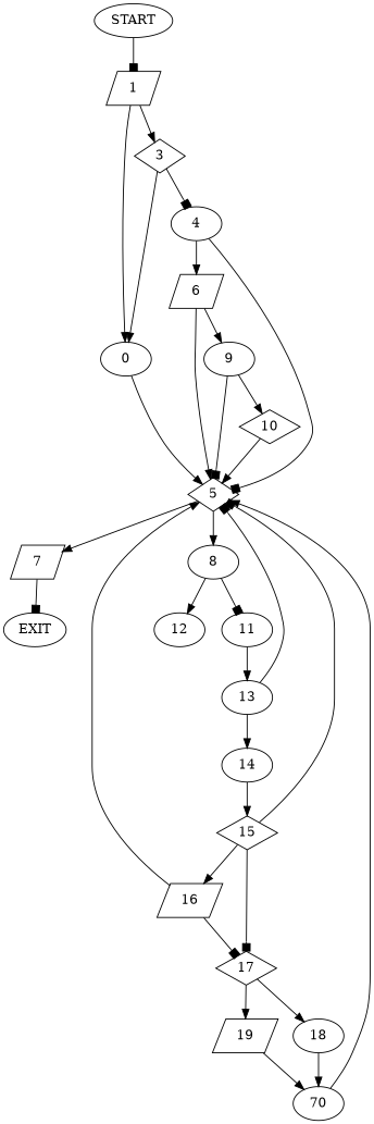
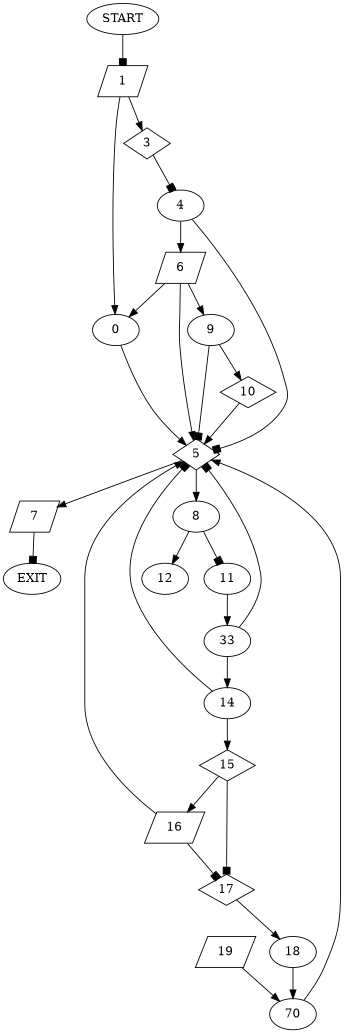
  digraph {
    node [shape=ellipse]
    edge [arrowhead=normal]
    n1 [label=START]
    1 [shape=parallelogram]
    n3 [label=0]
    3 [shape=diamond]
    n5 [label=EXIT]
    5 [shape=diamond]
    4
    7 [shape=parallelogram]
    8
    6 [shape=parallelogram]
    9
    11
    12
    10 [shape=diamond]
-   13
+   13 [label=33]
    14
    15 [shape=diamond]
    16 [shape=parallelogram]
    17 [shape=diamond]
    18
    19 [shape=parallelogram]
    n22 [label=70]
    n1 -> 1 [arrowhead=box]
    1 -> n3
    1 -> 3
    n3 -> 5
-   3 -> n3
+   6 -> n3
    3 -> 4 [arrowhead=box]
    5 -> 7
    5 -> 8
    4 -> 5 [arrowhead=box]
    4 -> 6
    7 -> n5 [arrowhead=box]
    8 -> 11 [arrowhead=box]
    8 -> 12
    6 -> 5
    6 -> 9
    9 -> 5 [arrowhead=box]
    9 -> 10
    11 -> 13
    10 -> 5
    13 -> 5 [arrowhead=box]
    13 -> 14
-   15 -> 5 [arrowhead=box]
+   14 -> 5 [arrowhead=box]
    14 -> 15
    15 -> 16
    15 -> 17 [arrowhead=box]
    16 -> 5
    16 -> 17 [arrowhead=box]
    17 -> 18
-   17 -> 19
    18 -> n22
    19 -> n22
    n22 -> 5
  }
